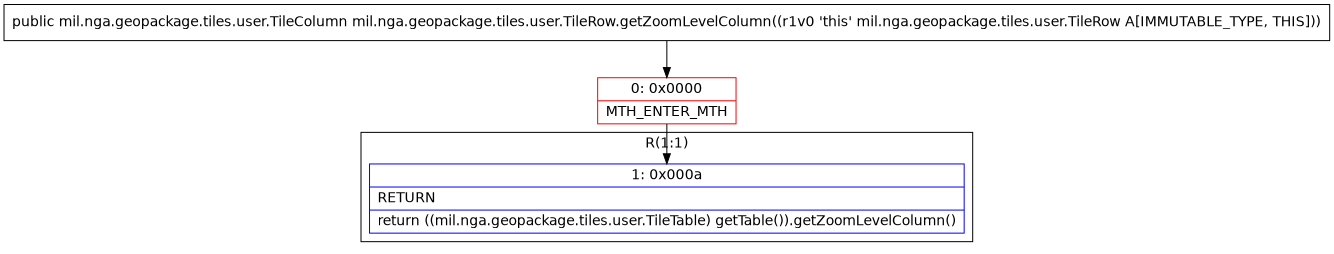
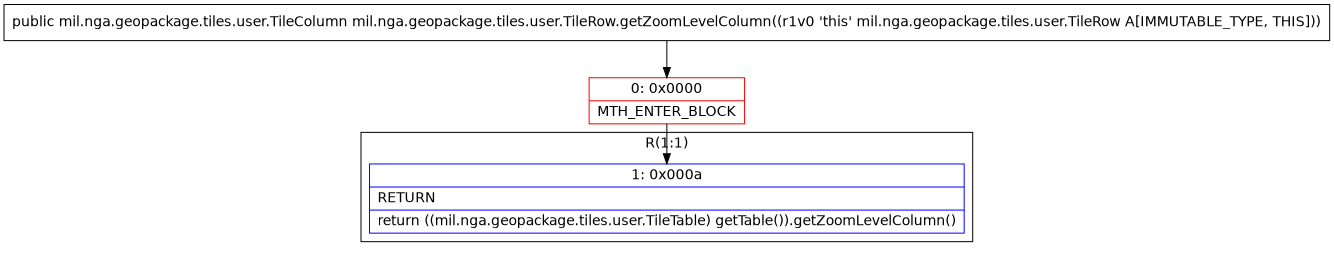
  digraph {
    fontname="DejaVu Sans"
    node [shape=record fontname="DejaVu Sans"]
    edge [fontname="DejaVu Sans"]
    n1 [color=blue label="{1\:\ 0x000a|RETURN\l|return ((mil.nga.geopackage.tiles.user.TileTable) getTable()).getZoomLevelColumn()\l}"]
-   n2 [color=red label="{0\:\ 0x0000|MTH_ENTER_MTH\l}"]
+   n2 [color=red label="{0\:\ 0x0000|MTH_ENTER_BLOCK\l}"]
    n3 [label="{public mil.nga.geopackage.tiles.user.TileColumn mil.nga.geopackage.tiles.user.TileRow.getZoomLevelColumn((r1v0 'this' mil.nga.geopackage.tiles.user.TileRow A[IMMUTABLE_TYPE, THIS])) }"]
    subgraph cluster_1 {
      label="R(1:1)"
      n1
    }
    n2 -> n1
    n3 -> n2
  }
